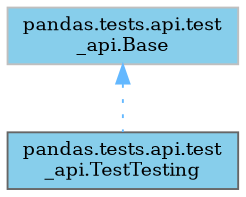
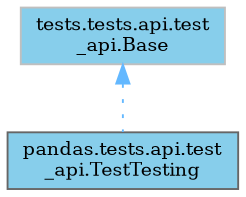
  digraph {
    fontname="DejaVu Serif"
    node [fillcolor=skyblue fontname="DejaVu Serif" fontsize=10 shape=box style=filled]
    n1 [color=gray40 fontcolor=black height=0.2 label="pandas.tests.api.test\l_api.TestTesting" width=0.4]
-   n2 [color=grey75 height=0.2 label="pandas.tests.api.test\l_api.Base" width=0.4]
+   n2 [color=grey75 height=0.2 label="tests.tests.api.test\l_api.Base" width=0.4]
    n2 -> n1 [color=steelblue1 dir=back fontname="DejaVu Serif" fontsize=10 labelfontname=Helvetica labelfontsize=10 style=dotted]
  }
